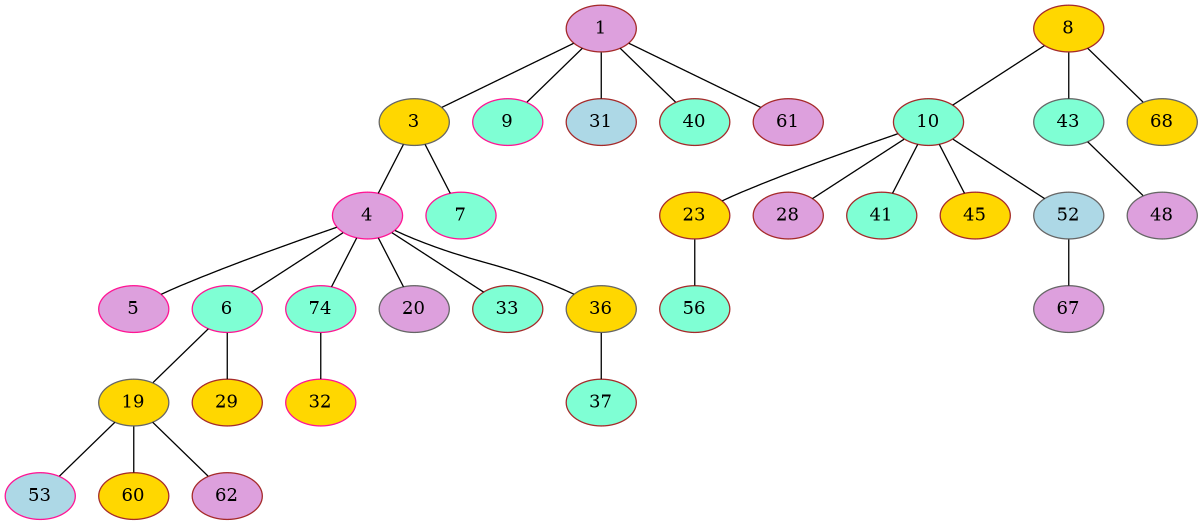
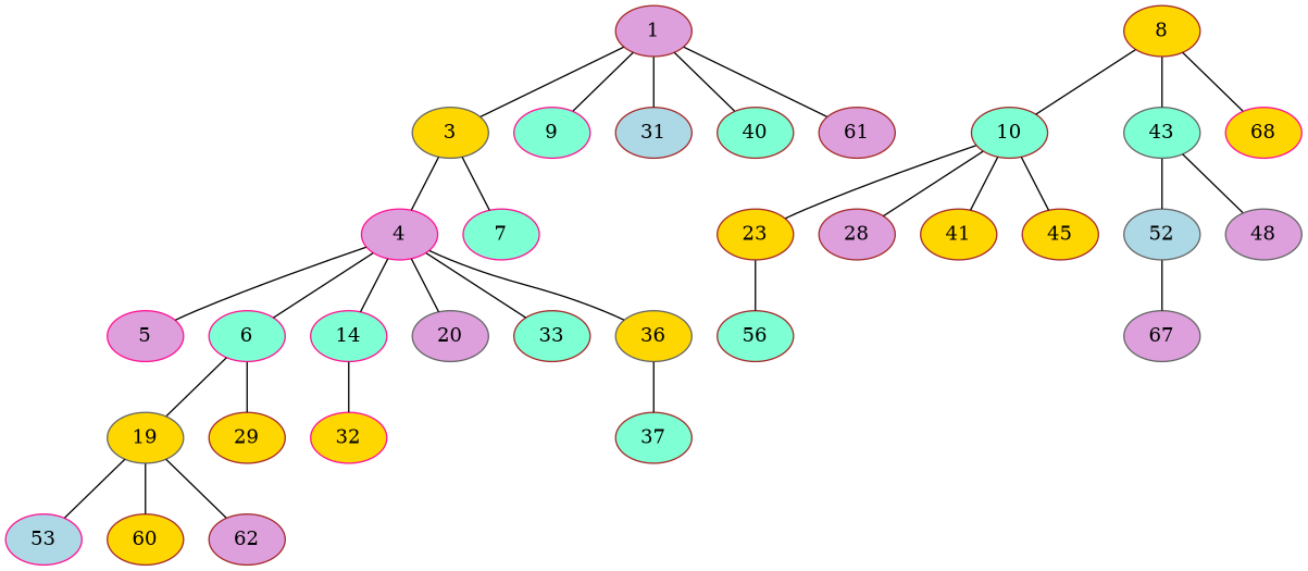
  graph {
    node [color=brown fillcolor=gold style=filled]
    1 [fillcolor=plum super="+2"]
    3 [color=gray40 super="+22+12+18"]
    9 [color=deeppink fillcolor=aquamarine super="+11"]
    31 [fillcolor=lightblue super="+58+57"]
    40 [fillcolor=aquamarine]
    61 [fillcolor=plum]
    4 [color=deeppink fillcolor=plum super="+13+16"]
    7 [color=deeppink fillcolor=aquamarine]
    5 [color=deeppink fillcolor=plum]
    6 [color=deeppink fillcolor=aquamarine]
-   14 [color=deeppink fillcolor=aquamarine super="+27+24" label=74]
+   14 [color=deeppink fillcolor=aquamarine super="+27+24"]
    20 [color=gray40 fillcolor=plum]
    33 [fillcolor=aquamarine super="+42"]
    36 [color=gray40]
    19 [color=gray40 super="+25+44"]
    29 [super="+51"]
    32 [color=deeppink super="+35"]
    37 [fillcolor=aquamarine]
    8 [super="+15"]
    10 [fillcolor=aquamarine super="+17"]
    43 [color=gray40 fillcolor=aquamarine]
-   68 [color=gray40]
+   68 [color=deeppink]
    53 [color=deeppink fillcolor=lightblue]
    60
    62 [fillcolor=plum super="+65"]
    23 [super="+26+49+30"]
    28 [fillcolor=plum]
-   41 [fillcolor=aquamarine]
+   41
    52 [color=gray40 fillcolor=lightblue]
    45
    48 [color=gray40 fillcolor=plum]
    56 [fillcolor=aquamarine]
    67 [color=gray40 fillcolor=plum]
    1 -- 3
    1 -- 9
    1 -- 31
    1 -- 40
    1 -- 61
    3 -- 4
    3 -- 7
    4 -- 5
    4 -- 6
    4 -- 14
    4 -- 20
    4 -- 33
    4 -- 36
    6 -- 19
    6 -- 29
    14 -- 32
    36 -- 37
    19 -- 53
    19 -- 60
    19 -- 62
    8 -- 10
    8 -- 43
    8 -- 68
    10 -- 23
    10 -- 28
    10 -- 41
-   10 -- 52
+   43 -- 52
    10 -- 45
    43 -- 48
    23 -- 56
    52 -- 67
  }
